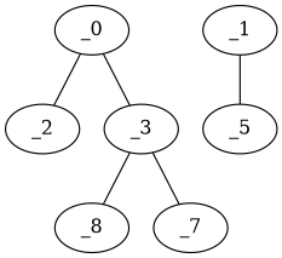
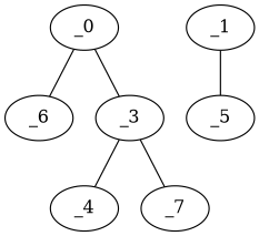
  graph {
    _0 [x=1.18915 y=3.06528]
-   _2 [x=0.939412 y=1.13239]
+   _2 [x=0.939412 y=1.13239 label=_6]
    _3 [x=0.59 y=1.75]
    _1 [x=1.92 y=2.85]
    _5 [x=0.844003 y=1.92063]
-   _4 [x=2.42456 y=0.984441 label=_8]
+   _4 [x=2.42456 y=0.984441]
    n7 [label=_7 x=1.42497 y=2.05726]
    _0 -- _2
    _0 -- _3
    _3 -- _4
    _3 -- n7
    _1 -- _5
  }
